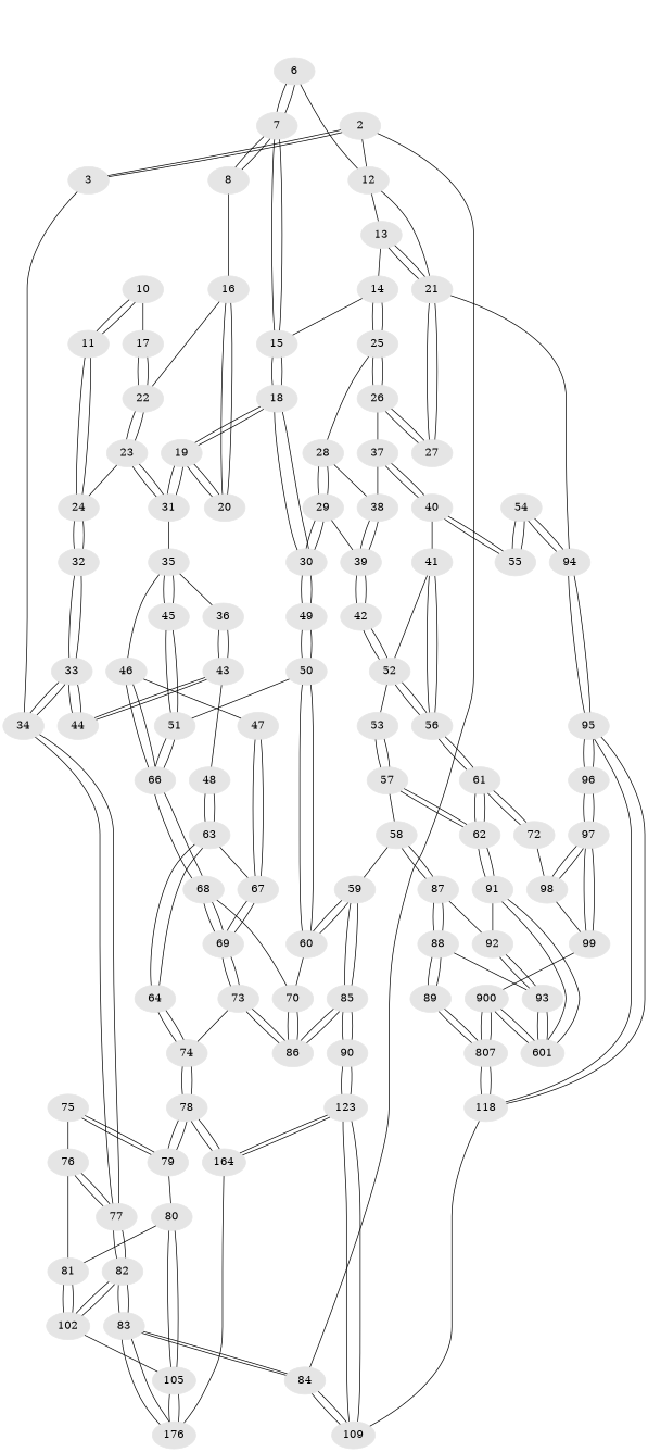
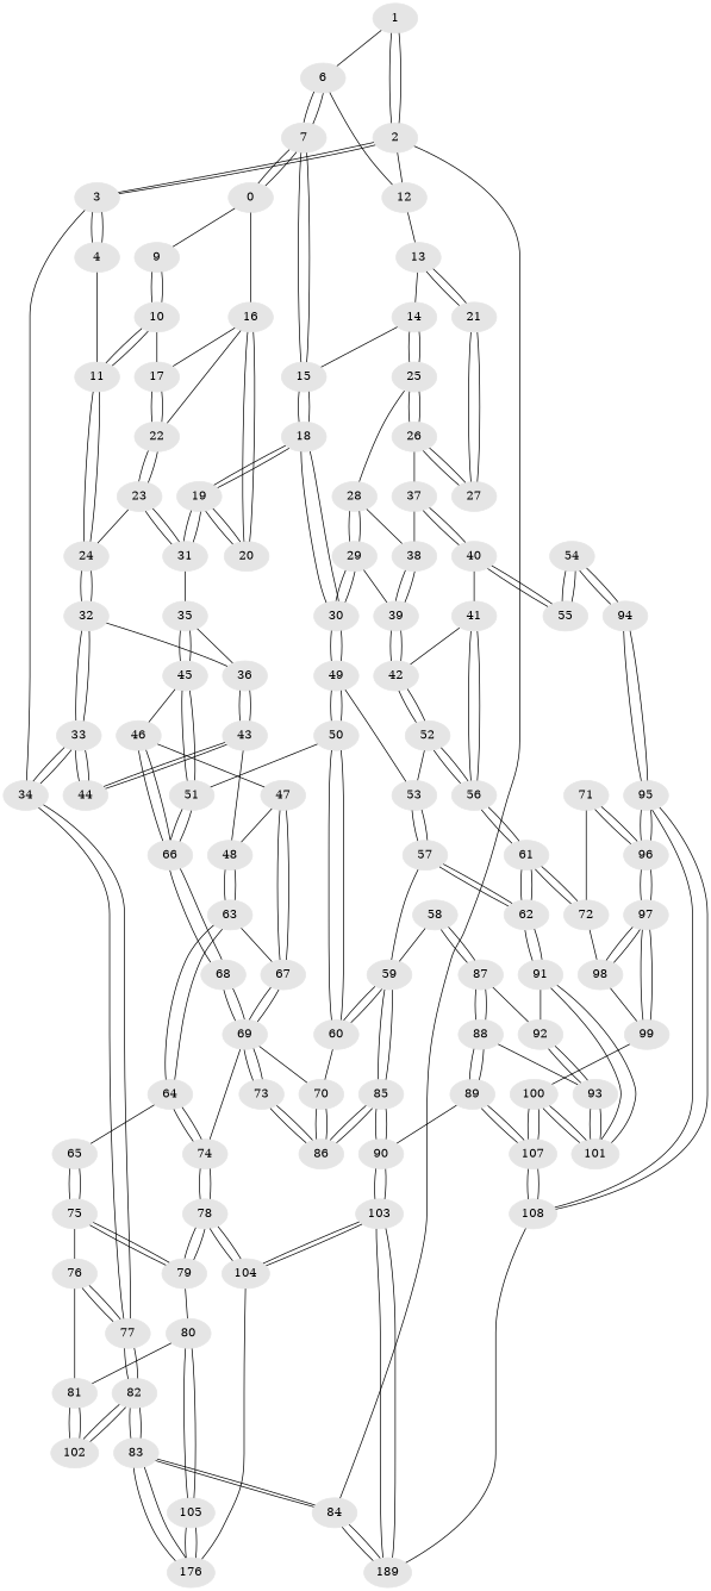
  graph {
    node [color=gray90 style=filled]
+   1
    2
    6
    3
    12
    84
    7
+   4
    34
    13
    21
-   109
+   109 [label=189]
    11
    77
    24
+   9
    10
-   8
+   8 [label=0]
    15
    16
    18
    17
    20
    22
    32
    14
    27
    94
    25
    26
    28
    19
    30
    23
    31
    49
    35
    95
    33
    36
    37
    29
    38
    40
    54
    55
    39
    42
    50
    53
    45
    44
    43
    82
    46
    51
    48
    41
    52
    56
    61
    63
+   65
    75
    47
    66
    67
    68
    69
    64
    60
    57
    70
    58
    62
+   71
    72
    96
    59
    87
    91
    85
    88
    92
    86
    90
    98
-   101 [label=601]
+   101
    74
    78
    76
    79
    73
    97
    99
-   104 [label=164]
+   104
    81
    80
    102
    83
    n101 [label=176]
    105
-   103 [label=123]
+   103
    89
    93
-   107 [label=807]
-   108 [label=118]
-   100 [label=900]
+   107
+   108
+   100
+   1 -- 2
+   1 -- 2
+   1 -- 6
    2 -- 3
    2 -- 3
    2 -- 12
    2 -- 84
    6 -- 12
    6 -- 7
    6 -- 7
+   3 -- 4
+   3 -- 4
    3 -- 34
    12 -- 13
-   12 -- 21
    84 -- 109
    84 -- 109
    7 -- 8
    7 -- 8
    7 -- 15
    7 -- 15
+   4 -- 11
    34 -- 77
    34 -- 77
    13 -- 21
    13 -- 21
    13 -- 14
    21 -- 27
    21 -- 27
-   21 -- 94
    11 -- 24
    11 -- 24
    77 -- 82
    77 -- 82
    24 -- 32
    24 -- 32
+   9 -- 10
+   9 -- 10
    10 -- 11
    10 -- 11
    10 -- 17
+   8 -- 9
    8 -- 16
    15 -- 18
    15 -- 18
+   16 -- 17
    16 -- 20
    16 -- 20
    16 -- 22
    18 -- 19
    18 -- 19
    18 -- 30
    18 -- 30
    17 -- 22
    17 -- 22
    22 -- 23
    22 -- 23
    32 -- 33
    32 -- 33
+   32 -- 36
    14 -- 15
    14 -- 25
    14 -- 25
    94 -- 95
    94 -- 95
    25 -- 26
    25 -- 26
    25 -- 28
    26 -- 27
    26 -- 27
    26 -- 37
    28 -- 29
    28 -- 29
    28 -- 38
    19 -- 20
    19 -- 20
    19 -- 31
    19 -- 31
    30 -- 49
    30 -- 49
    23 -- 24
    23 -- 31
    23 -- 31
    31 -- 35
    49 -- 50
    49 -- 50
+   49 -- 53
    35 -- 36
    35 -- 45
    35 -- 45
    95 -- 96
    95 -- 96
    95 -- 108
    95 -- 108
    33 -- 34
    33 -- 34
    33 -- 44
    33 -- 44
    36 -- 43
    36 -- 43
    37 -- 38
    37 -- 40
    37 -- 40
    29 -- 30
    29 -- 30
    29 -- 39
    38 -- 39
    38 -- 39
    40 -- 55
    40 -- 55
    40 -- 41
    54 -- 94
    54 -- 94
    54 -- 55
    54 -- 55
    39 -- 42
    39 -- 42
    42 -- 52
    42 -- 52
    50 -- 51
    50 -- 60
    50 -- 60
    53 -- 57
    53 -- 57
-   35 -- 46
+   45 -- 46
    45 -- 51
    45 -- 51
    43 -- 44
    43 -- 44
    43 -- 48
    82 -- 102
    82 -- 102
    82 -- 83
    82 -- 83
    46 -- 47
    46 -- 66
    46 -- 66
    51 -- 66
    51 -- 66
    48 -- 63
    48 -- 63
-   41 -- 52
+   41 -- 42
    41 -- 56
    41 -- 56
    52 -- 53
    52 -- 56
    52 -- 56
    56 -- 61
    56 -- 61
    61 -- 62
    61 -- 62
    61 -- 72
    61 -- 72
    63 -- 67
    63 -- 64
    63 -- 64
+   65 -- 75
+   65 -- 75
    75 -- 76
    75 -- 79
    75 -- 79
+   47 -- 48
    47 -- 67
    47 -- 67
    66 -- 68
    66 -- 68
    67 -- 69
    67 -- 69
    68 -- 69
    68 -- 69
-   68 -- 70
+   69 -- 70
    69 -- 73
    69 -- 73
+   64 -- 65
    64 -- 74
    64 -- 74
    60 -- 70
-   57 -- 58
+   57 -- 59
    57 -- 62
    57 -- 62
    70 -- 86
    70 -- 86
    58 -- 59
    58 -- 87
    58 -- 87
    62 -- 91
    62 -- 91
+   71 -- 72
+   71 -- 96
+   71 -- 96
    72 -- 98
    96 -- 97
    96 -- 97
    59 -- 60
    59 -- 60
    59 -- 85
    59 -- 85
    87 -- 88
    87 -- 88
    87 -- 92
    91 -- 92
    91 -- 101
    91 -- 101
    85 -- 86
    85 -- 86
    85 -- 90
    85 -- 90
    88 -- 89
    88 -- 89
    88 -- 93
    92 -- 93
    92 -- 93
    90 -- 103
    90 -- 103
    98 -- 99
    74 -- 78
    74 -- 78
    78 -- 79
    78 -- 79
    78 -- 104
    78 -- 104
    76 -- 77
    76 -- 77
    76 -- 81
    79 -- 80
    73 -- 86
    73 -- 86
-   73 -- 74
+   69 -- 74
    97 -- 98
    97 -- 98
    97 -- 99
    97 -- 99
    99 -- 100
    104 -- n101
    81 -- 102
    81 -- 102
    80 -- 81
    80 -- 105
    80 -- 105
-   102 -- 105
    83 -- 84
    83 -- 84
    83 -- n101
    83 -- n101
    105 -- n101
    105 -- n101
    103 -- 109
    103 -- 109
    103 -- 104
    103 -- 104
+   89 -- 90
    89 -- 107
    89 -- 107
    93 -- 101
    93 -- 101
    107 -- 108
    107 -- 108
    108 -- 109
    100 -- 101
    100 -- 101
    100 -- 107
    100 -- 107
  }
